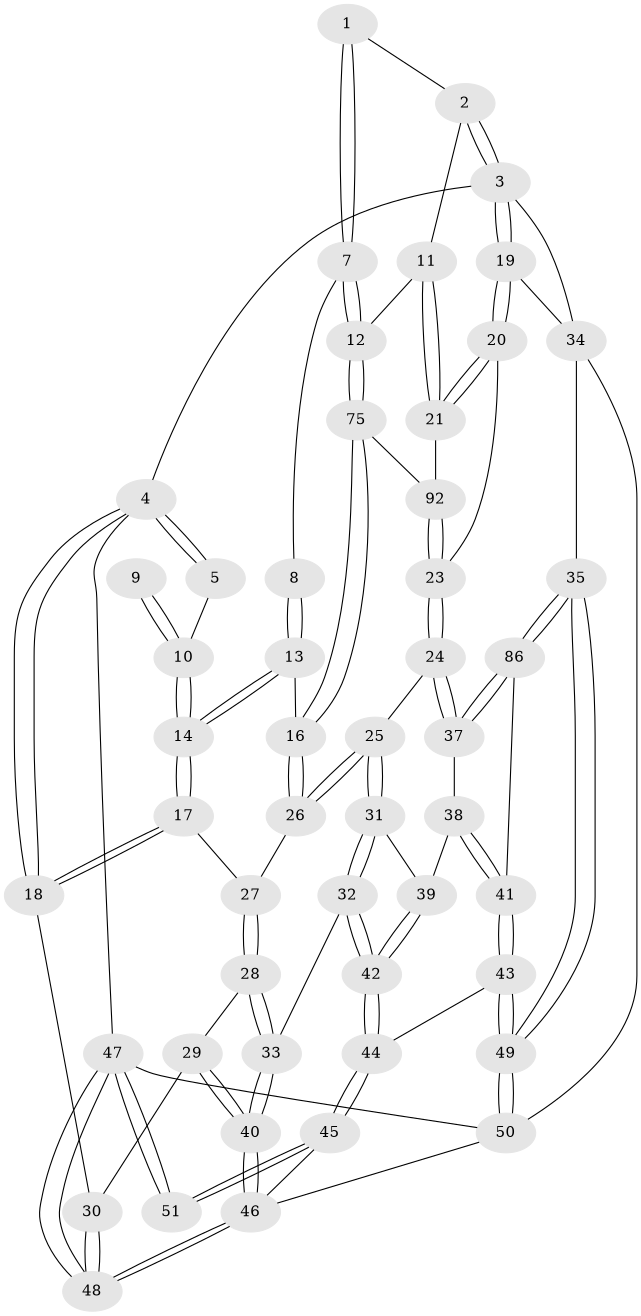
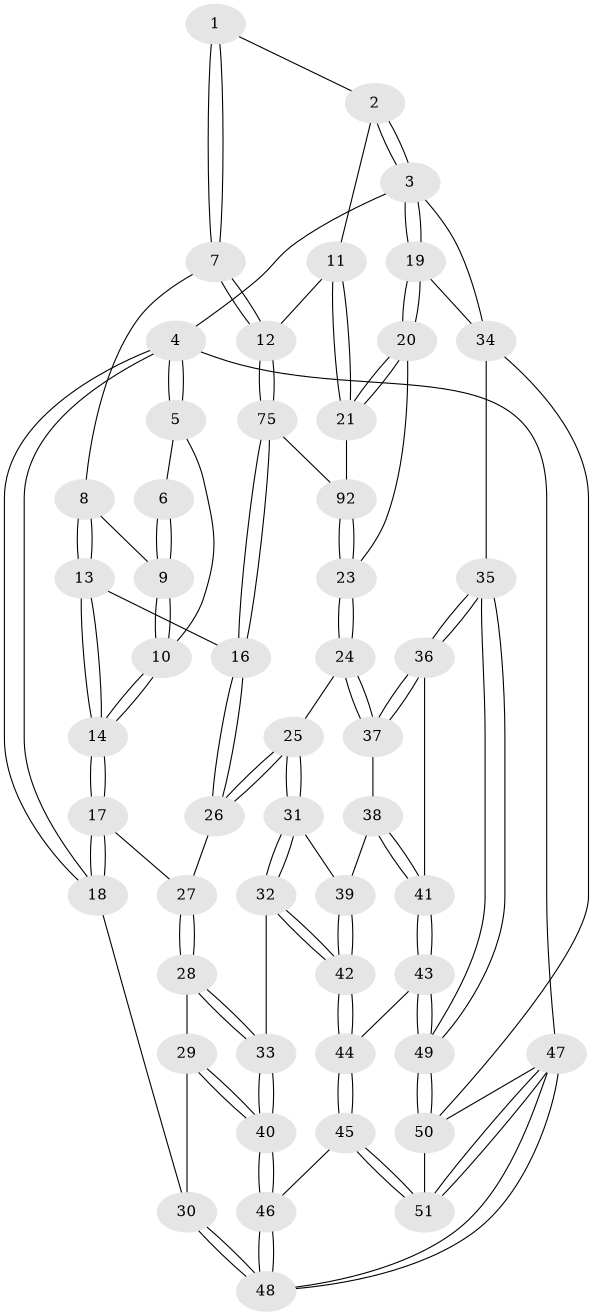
  graph {
    node [color=gray90 style=filled]
    1
    2
    7
    3
    11
    8
    12
    4
    19
    34
    21
    5
    18
    47
    20
    35
    50
+   6
    10
    30
    48
    51
    9
    14
    13
    n26 [label=75]
    16
    17
    n29 [label=92]
    26
    27
    23
    28
    24
    25
    37
    31
    38
    32
    39
    29
    33
    40
    46
    42
    44
-   36 [label=86]
+   36
    49
    41
    43
    45
    1 -- 2
    1 -- 7
    1 -- 7
    2 -- 3
    2 -- 3
    2 -- 11
    7 -- 8
    7 -- 12
    7 -- 12
    3 -- 4
    3 -- 19
    3 -- 19
    3 -- 34
    11 -- 12
    11 -- 21
    11 -- 21
+   8 -- 9
    8 -- 13
    8 -- 13
    12 -- n26
    12 -- n26
    4 -- 5
    4 -- 5
    4 -- 18
    4 -- 18
    4 -- 47
    19 -- 34
    19 -- 20
    19 -- 20
    34 -- 35
    34 -- 50
    21 -- n29
+   5 -- 6
    5 -- 10
    18 -- 30
    47 -- 50
    47 -- 48
    47 -- 48
    47 -- 51
    47 -- 51
    20 -- 21
    20 -- 21
    20 -- 23
    35 -- 36
    35 -- 36
    35 -- 49
    35 -- 49
-   50 -- 46
+   50 -- 51
+   6 -- 9
+   6 -- 9
    10 -- 14
    10 -- 14
    30 -- 48
    30 -- 48
    9 -- 10
    9 -- 10
    14 -- 17
    14 -- 17
    13 -- 14
    13 -- 14
    13 -- 16
    n26 -- 16
    n26 -- 16
    n26 -- n29
    16 -- 26
    16 -- 26
    17 -- 18
    17 -- 18
    17 -- 27
    n29 -- 23
    n29 -- 23
    26 -- 27
    27 -- 28
    27 -- 28
    23 -- 24
    23 -- 24
    28 -- 29
    28 -- 33
    28 -- 33
    24 -- 25
    24 -- 37
    24 -- 37
    25 -- 26
    25 -- 26
    25 -- 31
    25 -- 31
    37 -- 38
    31 -- 32
    31 -- 32
    31 -- 39
    38 -- 39
    38 -- 41
    38 -- 41
    32 -- 33
    32 -- 42
    32 -- 42
    39 -- 42
    39 -- 42
    29 -- 30
    29 -- 40
    29 -- 40
    33 -- 40
    33 -- 40
    40 -- 46
    40 -- 46
    46 -- 48
    46 -- 48
    42 -- 44
    42 -- 44
    44 -- 45
    44 -- 45
    36 -- 37
    36 -- 37
    36 -- 41
    49 -- 50
    49 -- 50
    41 -- 43
    41 -- 43
    43 -- 44
    43 -- 49
    43 -- 49
    45 -- 51
    45 -- 51
    45 -- 46
  }
